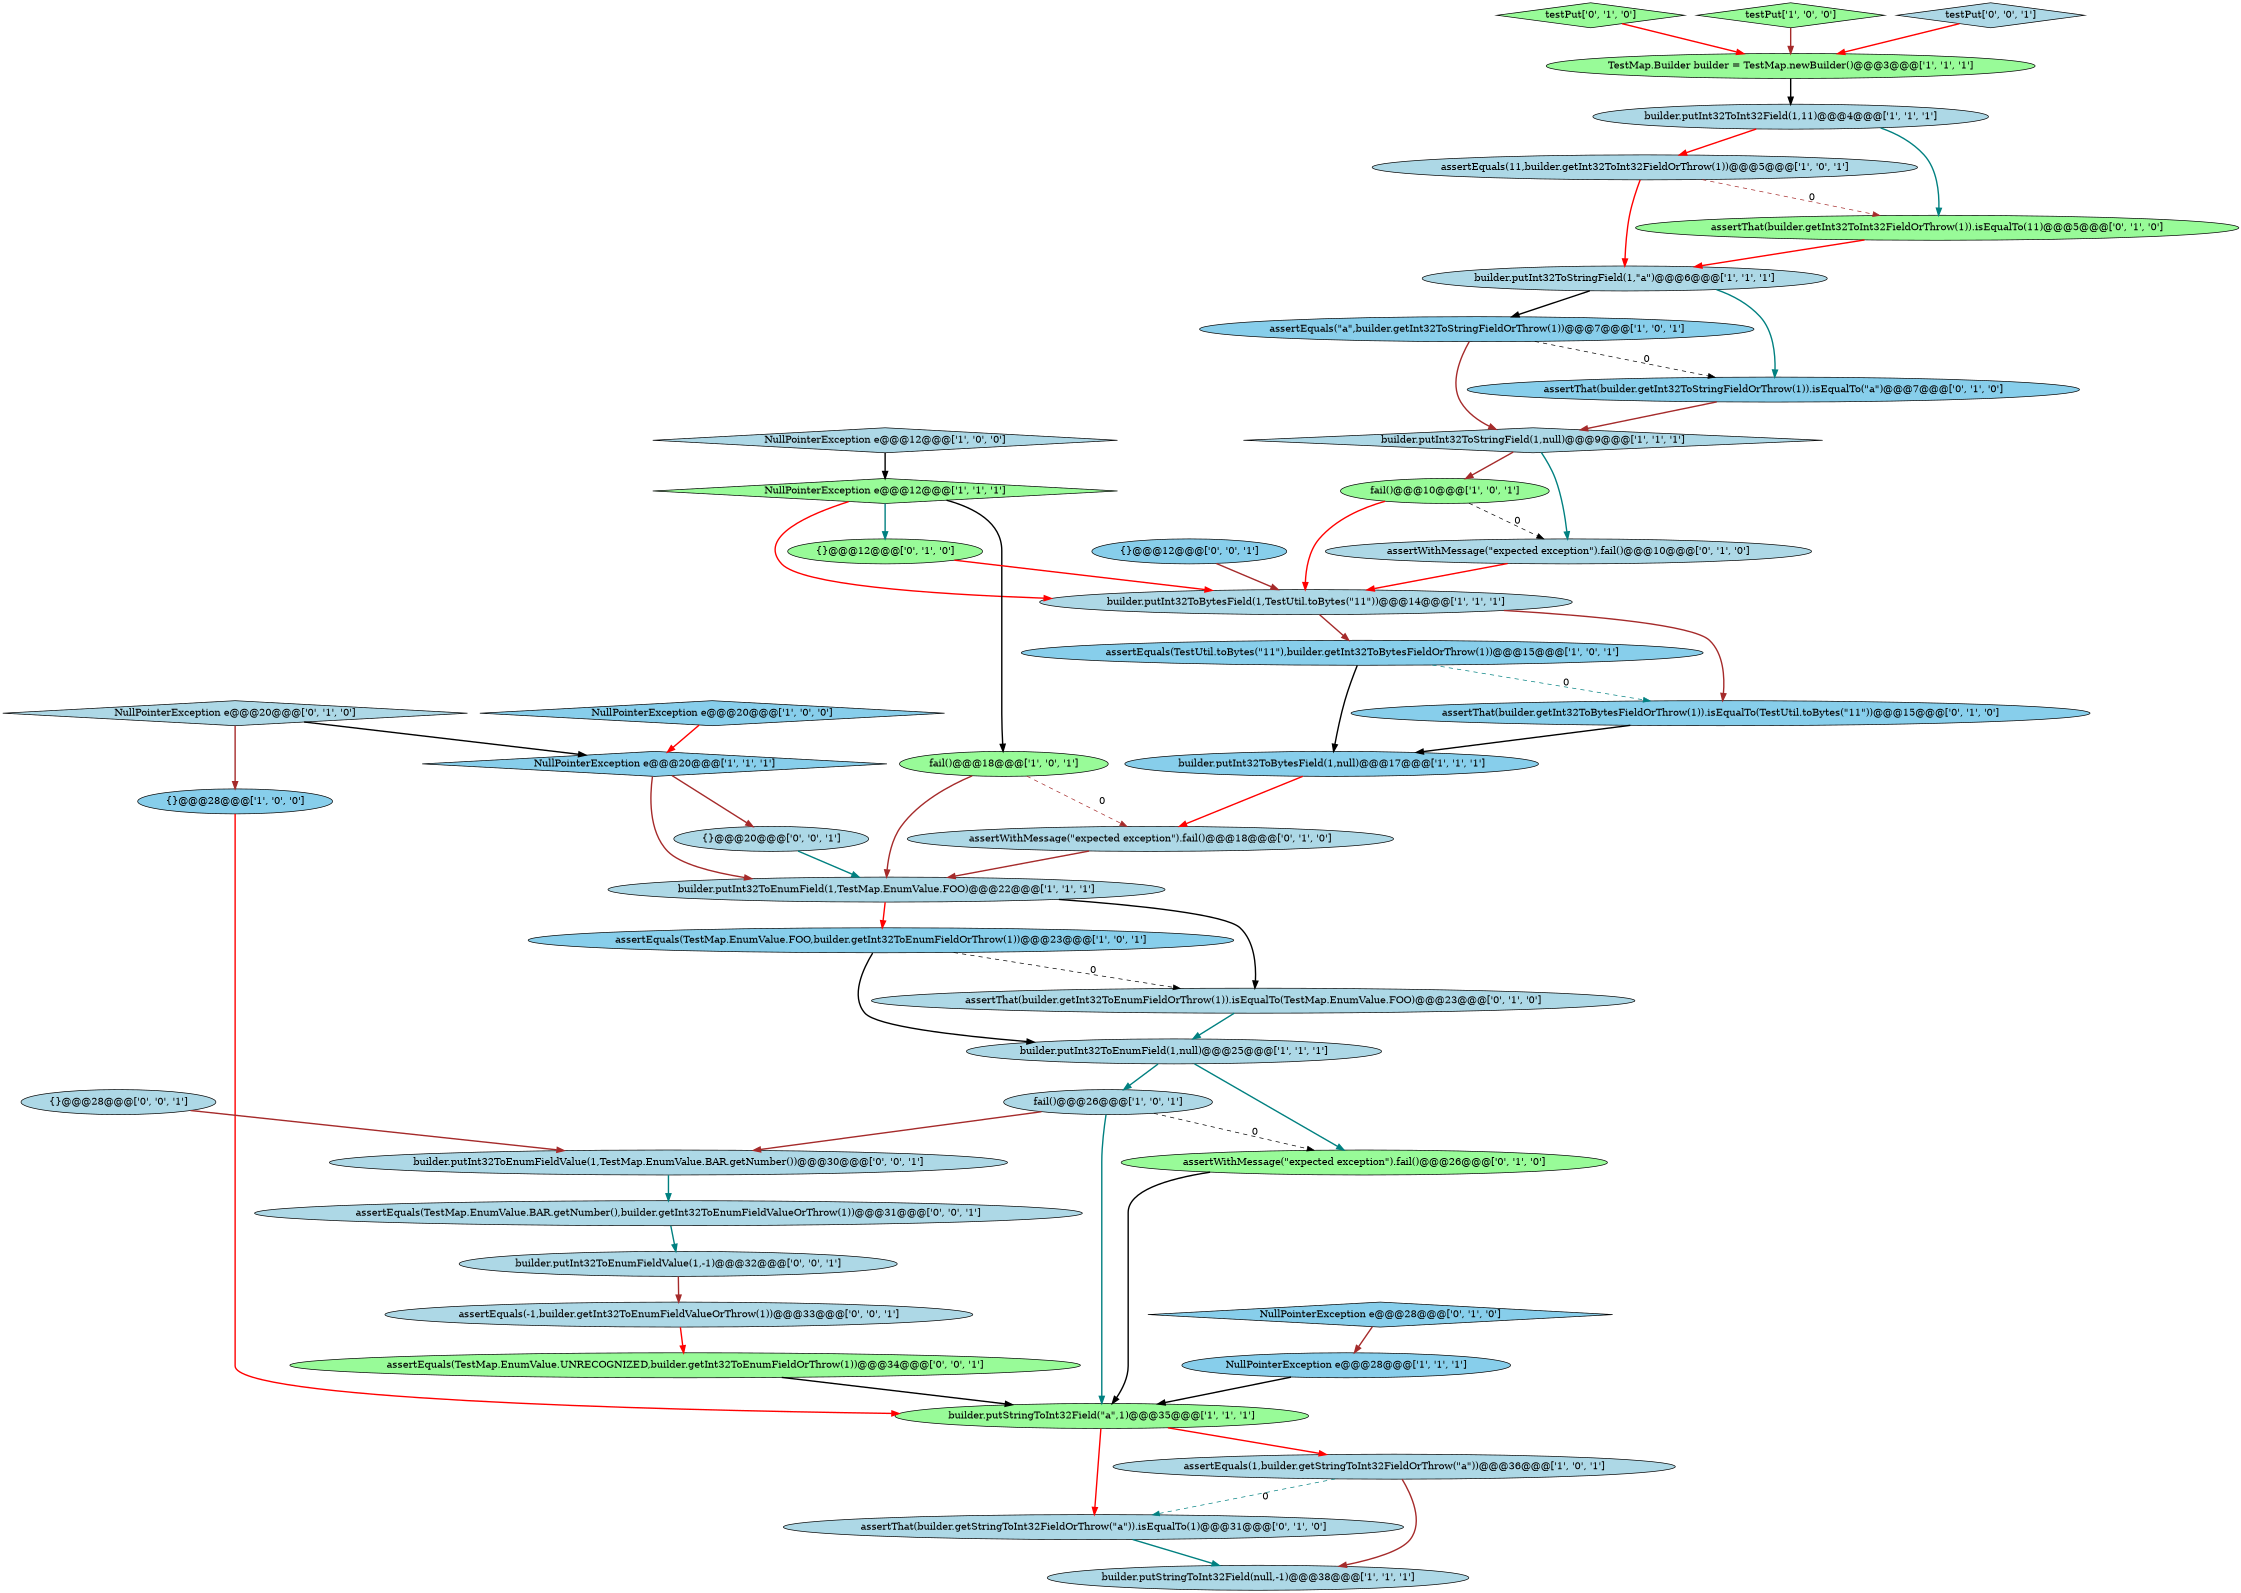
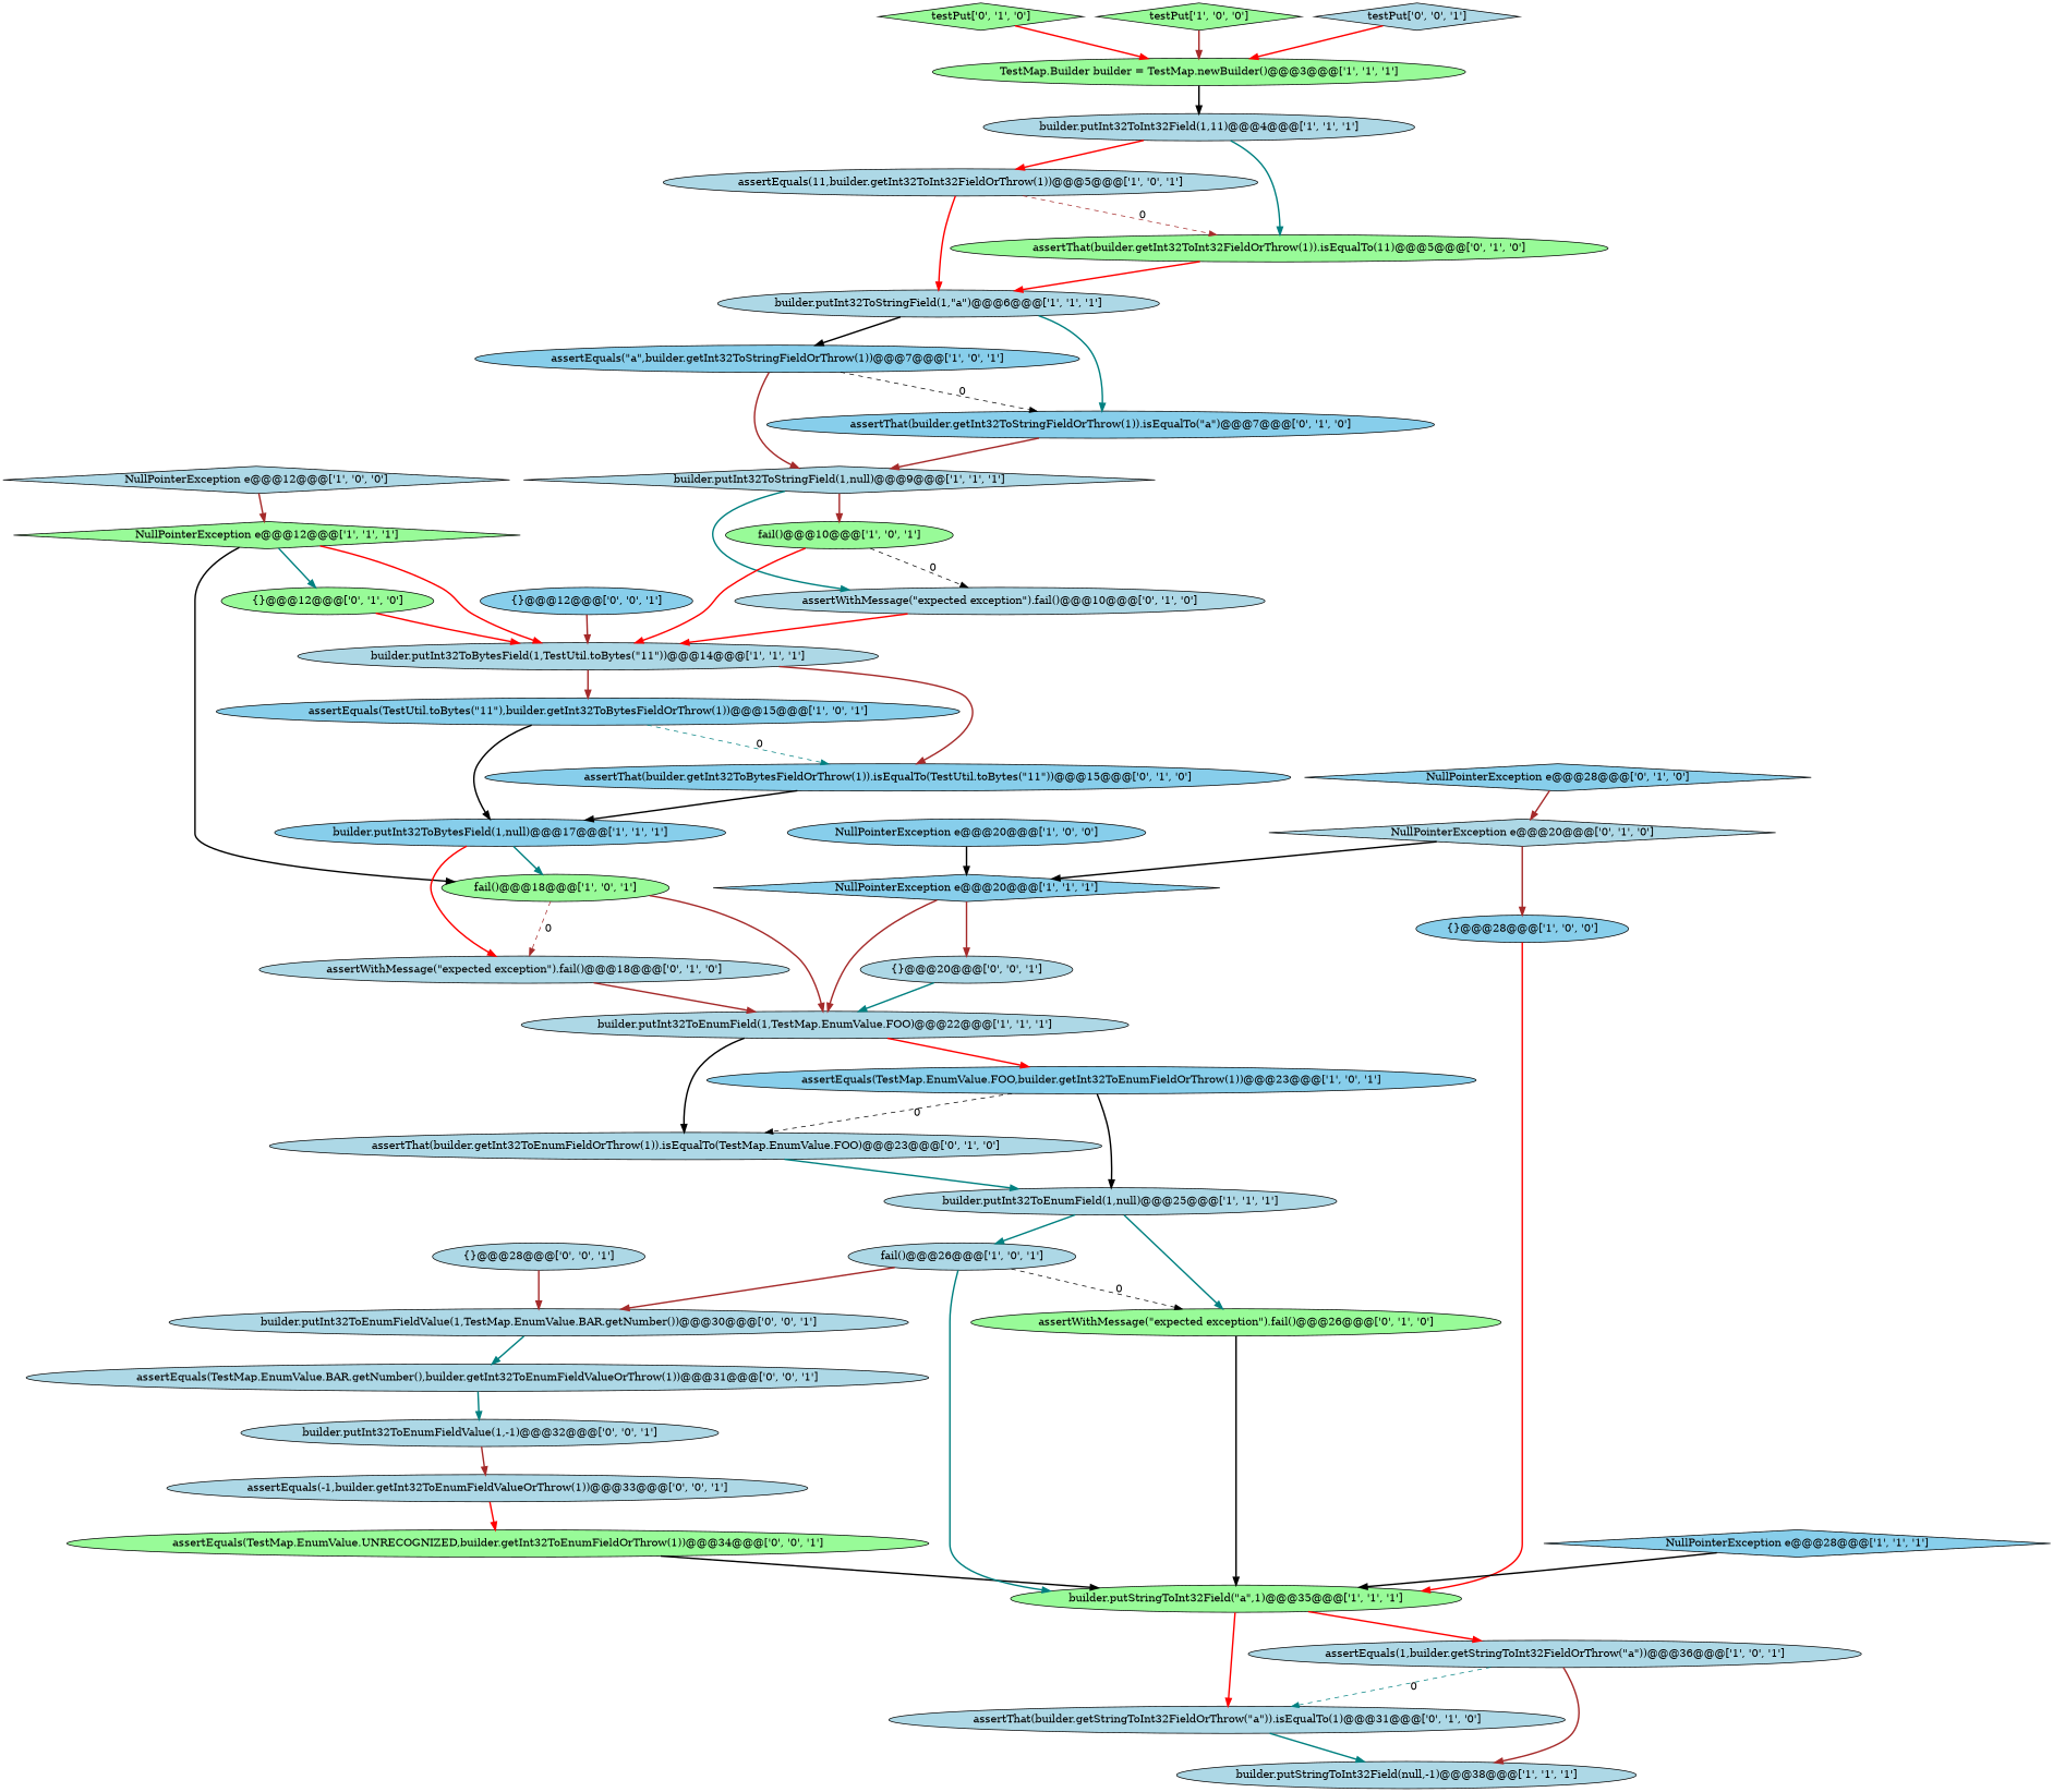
  digraph {
    node [fillcolor=lightblue shape=ellipse style=filled]
    edge [color=brown style=bold]
    n1 [label="assertWithMessage(\"expected exception\").fail()@@@10@@@['0', '1', '0']"]
    n2 [label="builder.putInt32ToBytesField(1,TestUtil.toBytes(\"11\"))@@@14@@@['1', '1', '1']"]
    n3 [fillcolor=skyblue label="assertThat(builder.getInt32ToBytesFieldOrThrow(1)).isEqualTo(TestUtil.toBytes(\"11\"))@@@15@@@['0', '1', '0']"]
    n4 [fillcolor=skyblue label="assertEquals(TestUtil.toBytes(\"11\"),builder.getInt32ToBytesFieldOrThrow(1))@@@15@@@['1', '0', '1']"]
    n5 [label="builder.putInt32ToEnumFieldValue(1,-1)@@@32@@@['0', '0', '1']"]
    n6 [label="assertEquals(-1,builder.getInt32ToEnumFieldValueOrThrow(1))@@@33@@@['0', '0', '1']"]
    n7 [fillcolor=palegreen label="assertEquals(TestMap.EnumValue.UNRECOGNIZED,builder.getInt32ToEnumFieldOrThrow(1))@@@34@@@['0', '0', '1']"]
    n8 [fillcolor=palegreen label="builder.putStringToInt32Field(\"a\",1)@@@35@@@['1', '1', '1']"]
    n9 [label="assertThat(builder.getStringToInt32FieldOrThrow(\"a\")).isEqualTo(1)@@@31@@@['0', '1', '0']"]
    n10 [label="assertEquals(1,builder.getStringToInt32FieldOrThrow(\"a\"))@@@36@@@['1', '0', '1']"]
    n11 [label="builder.putStringToInt32Field(null,-1)@@@38@@@['1', '1', '1']"]
    n12 [label="assertEquals(11,builder.getInt32ToInt32FieldOrThrow(1))@@@5@@@['1', '0', '1']"]
    n13 [fillcolor=palegreen label="assertThat(builder.getInt32ToInt32FieldOrThrow(1)).isEqualTo(11)@@@5@@@['0', '1', '0']"]
    n14 [label="builder.putInt32ToStringField(1,\"a\")@@@6@@@['1', '1', '1']"]
    n15 [fillcolor=skyblue label="assertEquals(\"a\",builder.getInt32ToStringFieldOrThrow(1))@@@7@@@['1', '0', '1']"]
    n16 [fillcolor=skyblue label="assertThat(builder.getInt32ToStringFieldOrThrow(1)).isEqualTo(\"a\")@@@7@@@['0', '1', '0']"]
    n17 [fillcolor=palegreen label="NullPointerException e@@@12@@@['1', '1', '1']" shape=diamond]
    n18 [fillcolor=palegreen label="{}@@@12@@@['0', '1', '0']"]
    n19 [fillcolor=palegreen label="fail()@@@18@@@['1', '0', '1']"]
    n20 [fillcolor=skyblue label="{}@@@12@@@['0', '0', '1']"]
    n21 [label="builder.putInt32ToEnumFieldValue(1,TestMap.EnumValue.BAR.getNumber())@@@30@@@['0', '0', '1']"]
    n22 [label="assertEquals(TestMap.EnumValue.BAR.getNumber(),builder.getInt32ToEnumFieldValueOrThrow(1))@@@31@@@['0', '0', '1']"]
    n23 [fillcolor=palegreen label="testPut['0', '1', '0']" shape=diamond]
    n24 [fillcolor=palegreen label="TestMap.Builder builder = TestMap.newBuilder()@@@3@@@['1', '1', '1']"]
    n25 [label="builder.putInt32ToInt32Field(1,11)@@@4@@@['1', '1', '1']"]
    n26 [fillcolor=skyblue label="{}@@@28@@@['1', '0', '0']"]
    n27 [fillcolor=skyblue label="NullPointerException e@@@20@@@['1', '1', '1']" shape=diamond]
    n28 [label="builder.putInt32ToEnumField(1,TestMap.EnumValue.FOO)@@@22@@@['1', '1', '1']"]
    n29 [label="{}@@@20@@@['0', '0', '1']"]
    n30 [label="assertThat(builder.getInt32ToEnumFieldOrThrow(1)).isEqualTo(TestMap.EnumValue.FOO)@@@23@@@['0', '1', '0']"]
    n31 [fillcolor=skyblue label="assertEquals(TestMap.EnumValue.FOO,builder.getInt32ToEnumFieldOrThrow(1))@@@23@@@['1', '0', '1']"]
    n32 [label="builder.putInt32ToEnumField(1,null)@@@25@@@['1', '1', '1']"]
    n33 [fillcolor=palegreen label="assertWithMessage(\"expected exception\").fail()@@@26@@@['0', '1', '0']"]
    n34 [label="fail()@@@26@@@['1', '0', '1']"]
    n35 [label="assertWithMessage(\"expected exception\").fail()@@@18@@@['0', '1', '0']"]
    n36 [fillcolor=skyblue label="builder.putInt32ToBytesField(1,null)@@@17@@@['1', '1', '1']"]
    n37 [fillcolor=skyblue label="NullPointerException e@@@28@@@['0', '1', '0']" shape=diamond]
-   n38 [fillcolor=skyblue label="NullPointerException e@@@28@@@['1', '1', '1']"]
+   n38 [fillcolor=skyblue label="NullPointerException e@@@28@@@['1', '1', '1']" shape=diamond]
    n39 [label="builder.putInt32ToStringField(1,null)@@@9@@@['1', '1', '1']" shape=diamond]
    n40 [fillcolor=palegreen label="fail()@@@10@@@['1', '0', '1']"]
    n41 [fillcolor=palegreen label="testPut['1', '0', '0']" shape=diamond]
    n42 [label="NullPointerException e@@@20@@@['0', '1', '0']" shape=diamond]
    n43 [label="{}@@@28@@@['0', '0', '1']"]
    n44 [label="NullPointerException e@@@12@@@['1', '0', '0']" shape=diamond]
-   n45 [fillcolor=skyblue label="NullPointerException e@@@20@@@['1', '0', '0']" shape=diamond]
+   n45 [fillcolor=skyblue label="NullPointerException e@@@20@@@['1', '0', '0']"]
    n46 [label="testPut['0', '0', '1']" shape=diamond]
    n1 -> n2 [color=red]
    n2 -> n3
    n2 -> n4
    n3 -> n36 [color=black]
    n4 -> n3 [color=teal label=0 style=dashed]
    n4 -> n36 [color=black]
    n5 -> n6
    n6 -> n7 [color=red]
    n7 -> n8 [color=black]
    n8 -> n9 [color=red]
    n8 -> n10 [color=red]
    n9 -> n11 [color=teal]
    n10 -> n9 [color=teal label=0 style=dashed]
    n10 -> n11
    n12 -> n13 [label=0 style=dashed]
    n12 -> n14 [color=red]
    n13 -> n14 [color=red]
    n14 -> n15 [color=black]
    n14 -> n16 [color=teal]
    n15 -> n16 [color=black label=0 style=dashed]
    n15 -> n39
    n16 -> n39
    n17 -> n2 [color=red]
    n17 -> n18 [color=teal]
    n17 -> n19 [color=black]
    n18 -> n2 [color=red]
    n19 -> n28
    n19 -> n35 [label=0 style=dashed]
    n20 -> n2
    n21 -> n22 [color=teal]
    n22 -> n5 [color=teal]
    n23 -> n24 [color=red]
    n24 -> n25 [color=black]
    n25 -> n12 [color=red]
    n25 -> n13 [color=teal]
    n26 -> n8 [color=red]
    n27 -> n28
    n27 -> n29
    n28 -> n30 [color=black]
    n28 -> n31 [color=red]
    n29 -> n28 [color=teal]
    n30 -> n32 [color=teal]
    n31 -> n30 [color=black label=0 style=dashed]
    n31 -> n32 [color=black]
    n32 -> n33 [color=teal]
    n32 -> n34 [color=teal]
    n33 -> n8 [color=black]
    n34 -> n8 [color=teal]
    n34 -> n21
    n34 -> n33 [color=black label=0 style=dashed]
    n35 -> n28
+   n36 -> n19 [color=teal]
    n36 -> n35 [color=red]
-   n37 -> n38
+   n37 -> n42
    n38 -> n8 [color=black]
    n39 -> n1 [color=teal]
    n39 -> n40
    n40 -> n1 [color=black label=0 style=dashed]
    n40 -> n2 [color=red]
    n41 -> n24
    n42 -> n26
    n42 -> n27 [color=black]
    n43 -> n21
-   n44 -> n17 [color=black]
-   n45 -> n27 [color=red]
+   n44 -> n17
+   n45 -> n27 [color=black]
    n46 -> n24 [color=red]
  }
